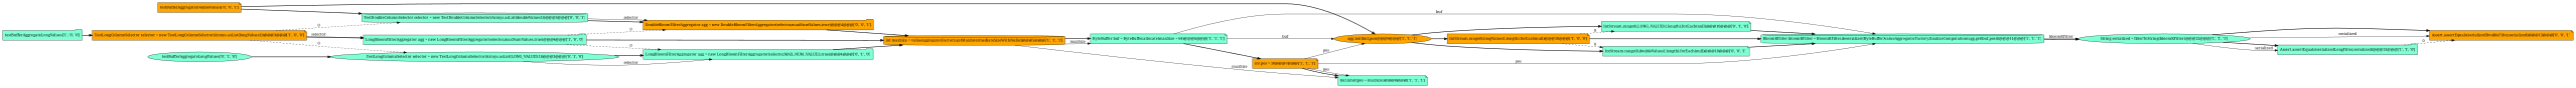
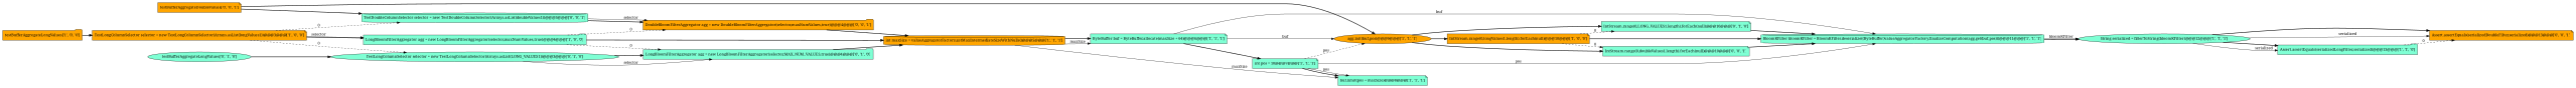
  digraph {
    fontname="Noto Serif"
    rankdir=LR
    node [fillcolor=aquamarine fontname="Noto Serif" shape=note style=filled]
    edge [fontname="Noto Serif" style=bold]
    n1 [label="TestDoubleColumnSelector selector = new TestDoubleColumnSelector(Arrays.asList(doubleValues1))@@@3@@@['0', '0', '1']" shape=cylinder]
    n2 [fillcolor=orange label="DoubleBloomFilterAggregator agg = new DoubleBloomFilterAggregator(selector,maxNumValues,true)@@@4@@@['0', '0', '1']" shape=folder]
    n3 [fillcolor=orange label="int maxSize = valueAggregatorFactory.getMaxIntermediateSizeWithNulls()@@@5@@@['1', '1', '1']" shape=cylinder]
    n4 [fillcolor=orange label="testBufferAggregateDoubleValues['0', '0', '1']"]
    n5 [fillcolor=orange label="agg.init(buf,pos)@@@9@@@['1', '1', '1']" shape=ellipse]
    n6 [label="LongBloomFilterAggregator agg = new LongBloomFilterAggregator(selector,MAX_NUM_VALUES,true)@@@4@@@['0', '1', '0']" shape=folder]
    n7 [label="buf.limit(pos + maxSize)@@@8@@@['1', '1', '1']"]
    n8 [label="ByteBuffer buf = ByteBuffer.allocate(maxSize + 64)@@@6@@@['1', '1', '1']"]
-   n9 [fillcolor=orange label="int pos = 10@@@7@@@['1', '1', '1']"]
+   n9 [label="int pos = 10@@@7@@@['1', '1', '1']"]
    n10 [label="BloomKFilter bloomKFilter = BloomKFilter.deserialize((ByteBuffer)valueAggregatorFactory.finalizeComputation(agg.get(buf,pos)))@@@11@@@['1', '1', '1']" shape=cylinder]
    n11 [label="String serialized = filterToString(bloomKFilter)@@@12@@@['1', '1', '1']" shape=ellipse]
    n12 [fillcolor=orange label="IntStream.range(0,longValues1.length).forEach(null)@@@10@@@['1', '0', '0']"]
    n13 [label="IntStream.range(0,LONG_VALUES1.length).forEach(null)@@@10@@@['0', '1', '0']"]
    n14 [label="IntStream.range(0,doubleValues1.length).forEach(null)@@@10@@@['0', '0', '1']"]
    n15 [label="TestLongColumnSelector selector = new TestLongColumnSelector(Arrays.asList(LONG_VALUES1))@@@3@@@['0', '1', '0']" shape=ellipse]
-   n16 [label="testBufferAggregateLongValues['1', '0', '0']" shape=folder]
+   n16 [fillcolor=orange label="testBufferAggregateLongValues['1', '0', '0']" shape=folder]
    n17 [fillcolor=orange label="TestLongColumnSelector selector = new TestLongColumnSelector(Arrays.asList(longValues1))@@@3@@@['1', '0', '0']"]
    n18 [label="LongBloomFilterAggregator agg = new LongBloomFilterAggregator(selector,maxNumValues,true)@@@4@@@['1', '0', '0']" shape=folder]
    n19 [fillcolor=orange label="Assert.assertEquals(serializedDoubleFilter,serialized)@@@13@@@['0', '0', '1']"]
    n20 [label="testBufferAggregateLongValues['0', '1', '0']" shape=ellipse]
    n21 [label="Assert.assertEquals(serializedLongFilter,serialized)@@@13@@@['1', '1', '0']" shape=folder]
    n1 -> n2
    n1 -> n2 [label=selector style=solid]
    n2 -> n3
    n3 -> n7 [label=maxSize style=solid]
    n3 -> n8
    n3 -> n8 [label=maxSize style=solid]
    n4 -> n1
    n4 -> n5
    n5 -> n12
    n5 -> n13
    n5 -> n14
    n6 -> n3
    n8 -> n5 [label=buf style=solid]
    n8 -> n9
    n8 -> n10 [label=buf style=solid]
-   n9 -> n5 [label=pos style=solid]
+   n9 -> n5 [label=pos style=dashed]
    n9 -> n7 [label=pos style=solid]
    n9 -> n7
    n9 -> n10 [label=pos style=solid]
    n10 -> n11 [label=bloomKFilter style=solid]
    n10 -> n11
    n11 -> n19
    n11 -> n19 [label=serialized style=solid]
    n11 -> n21
    n11 -> n21 [label=serialized style=solid]
    n12 -> n10
    n12 -> n13 [label=0 style=dashed]
    n12 -> n14 [label=0 style=dashed]
    n13 -> n10
    n14 -> n10
    n15 -> n6 [label=selector style=solid]
    n15 -> n6
    n16 -> n17
    n17 -> n1 [label=0 style=dashed]
    n17 -> n15 [label=0 style=dashed]
    n17 -> n18
    n17 -> n18 [label=selector style=solid]
    n18 -> n2 [label=0 style=dashed]
    n18 -> n3
    n18 -> n6 [label=0 style=dashed]
    n20 -> n15
    n21 -> n19 [label=0 style=dashed]
  }
